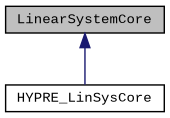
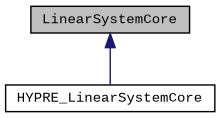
  digraph {
    fontname="Liberation Mono"
    node [color=black fontname="Liberation Mono" fontsize=10 shape=record style=filled]
    n1 [fillcolor=grey75 fontcolor=black height=0.2 label=LinearSystemCore width=0.4]
-   n2 [fillcolor=white height=0.2 label=HYPRE_LinSysCore width=0.4]
+   n2 [fillcolor=white height=0.2 label=HYPRE_LinearSystemCore width=0.4]
    n1 -> n2 [color=midnightblue dir=back fontname="Liberation Mono" fontsize=10 labelfontname=Helvetica labelfontsize=10 style=solid]
  }
